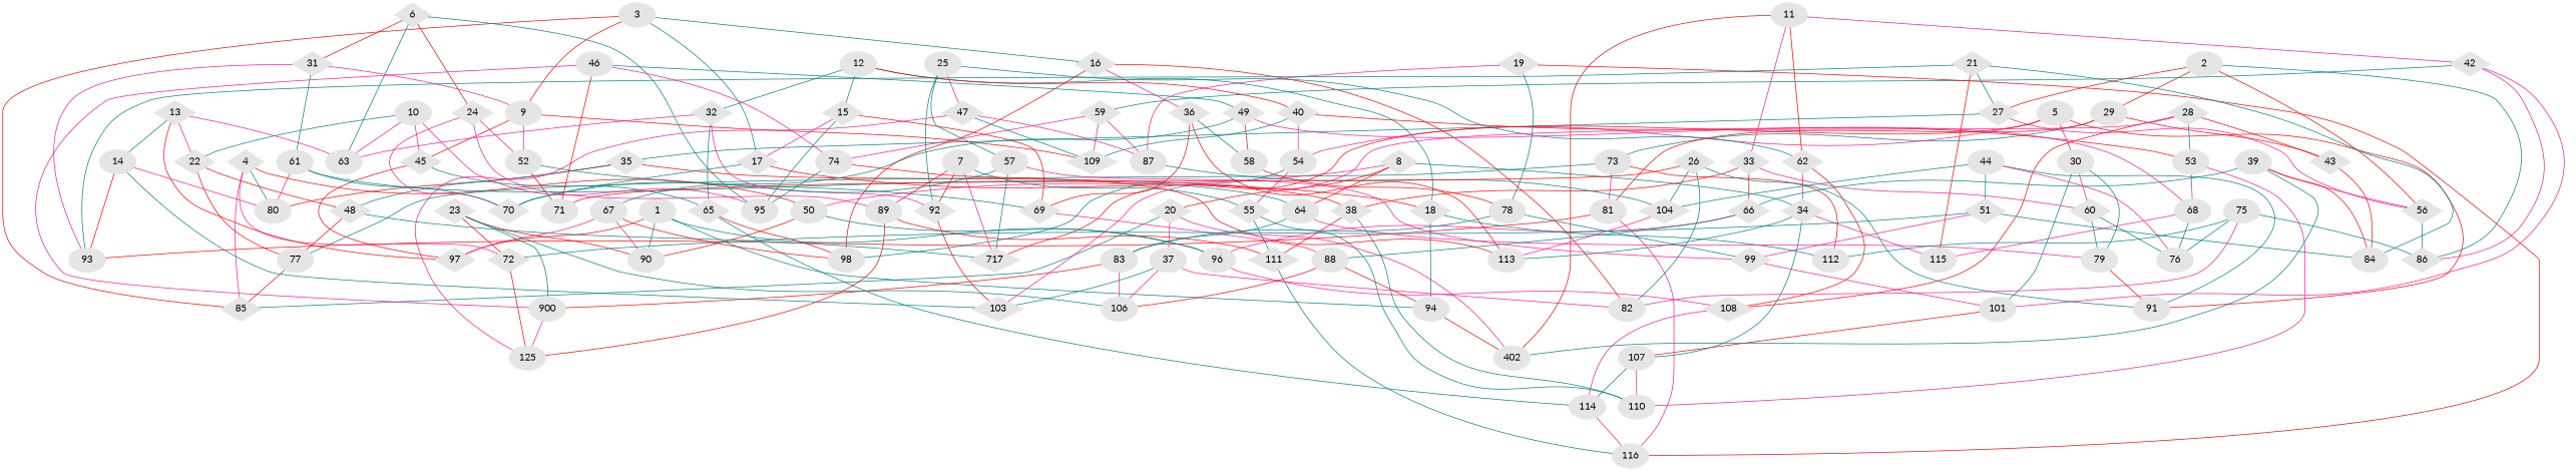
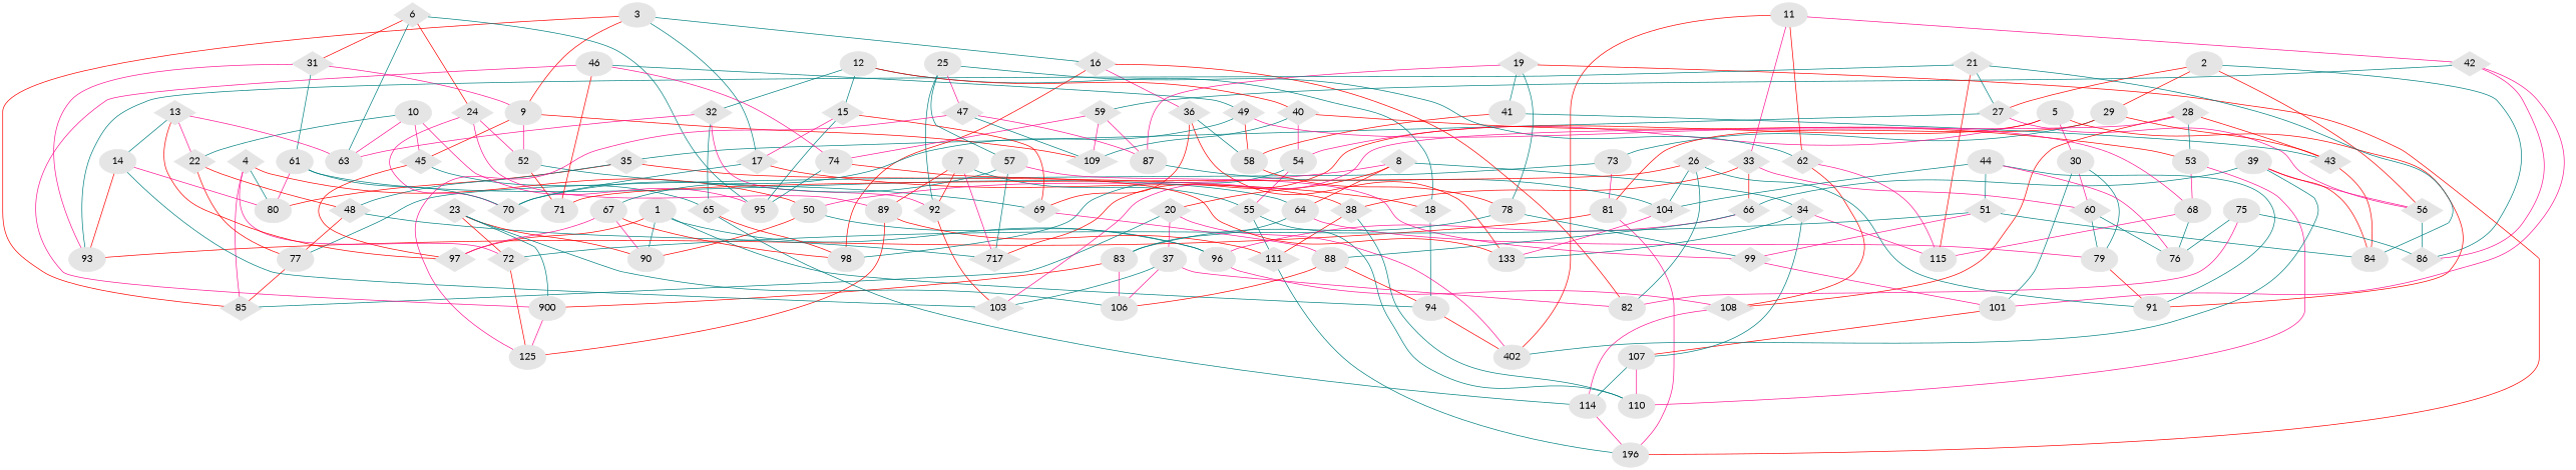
  graph {
    fontname=Lato
    node [color=gray90 fontname=Lato shape=ellipse style=filled]
    edge [color=teal fontname=Lato]
    1
    90
    94
    96
    97 [shape=diamond]
    n6 [label=402]
    108 [shape=diamond]
    27 [shape=diamond]
    2
    29
    56 [shape=diamond]
    86 [shape=diamond]
    35 [shape=diamond]
    43 [shape=diamond]
    73
    81
    3
    9
    16 [shape=diamond]
    17 [shape=diamond]
    85 [shape=diamond]
    45 [shape=diamond]
    52
    109 [shape=diamond]
    36 [shape=diamond]
    82
    98
    18 [shape=diamond]
    70 [shape=diamond]
    4 [shape=diamond]
    50
    72 [shape=diamond]
    80
    n34 [label=125]
    5
    30
    54
    91
    n39 [label=717 shape=diamond]
    60 [shape=diamond]
    79
    101
    55 [shape=diamond]
    6 [shape=diamond]
    24 [shape=diamond]
    31 [shape=diamond]
    63
    95
    89
    93
    61
    7
    92 [shape=diamond]
    110
    111 [shape=diamond]
    103 [shape=diamond]
    8 [shape=diamond]
    20 [shape=diamond]
    34 [shape=diamond]
    64
    37
    115
    107
-   113
+   113 [label=133]
    83
    65 [shape=diamond]
    69 [shape=diamond]
    71
    10
    22 [shape=diamond]
    48 [shape=diamond]
    77
    33 [shape=diamond]
    11
    42 [shape=diamond]
    62 [shape=diamond]
    38 [shape=diamond]
    66 [shape=diamond]
    59 [shape=diamond]
    15 [shape=diamond]
    12
    32 [shape=diamond]
    40 [shape=diamond]
-   112
    53
    13 [shape=diamond]
    14
    88
    58
    19 [shape=diamond]
+   41
    78
    87
-   116
+   116 [label=196]
    99 [shape=diamond]
    104 [shape=diamond]
    106
    21 [shape=diamond]
    84
    23 [shape=diamond]
    n101 [label=900]
    25
    47 [shape=diamond]
    57
    26 [shape=diamond]
    28 [shape=diamond]
    68
    114
    76
    39
    74
    44
    51 [shape=diamond]
    46
    49 [shape=diamond]
    67
    75
    1 -- 90
    1 -- 94
    1 -- 96
    1 -- 97 [color=red]
    94 -- n6 [color=red]
    96 -- 108 [color=deeppink]
    108 -- 114 [color=deeppink]
    27 -- 56 [color=deeppink]
    27 -- 35
    2 -- 27 [color=red]
    2 -- 29 [color=red]
    2 -- 56 [color=red]
    2 -- 86
    29 -- 43 [color=red]
    29 -- 73
    29 -- 81 [color=red]
    56 -- 86
    35 -- 80 [color=red]
    35 -- 48
    35 -- 38 [color=red]
    43 -- 84 [color=red]
    73 -- 81 [color=deeppink]
    73 -- 77
-   73 -- 112 [color=red]
    81 -- 93 [color=red]
    81 -- 116 [color=deeppink]
    3 -- 9 [color=red]
    3 -- 16
    3 -- 17
    3 -- 85 [color=red]
    9 -- 45 [color=red]
    9 -- 52 [color=deeppink]
    9 -- 109 [color=red]
    16 -- 36 [color=deeppink]
    16 -- 82 [color=red]
    16 -- 98 [color=red]
    17 -- 18 [color=red]
    17 -- 70
    45 -- 97 [color=red]
    45 -- 65
    52 -- 69
    52 -- 71 [color=red]
    36 -- 113 [color=red]
    36 -- 69 [color=red]
    36 -- 58
    18 -- 94
-   18 -- 112
    4 -- 85 [color=deeppink]
    4 -- 50 [color=red]
    4 -- 72 [color=deeppink]
    4 -- 80
    50 -- 90 [color=red]
    50 -- 96
    72 -- n34 [color=red]
    5 -- 30 [color=deeppink]
    5 -- 54 [color=deeppink]
    5 -- 91 [color=red]
    5 -- n39 [color=red]
    30 -- 60 [color=deeppink]
    30 -- 79
    30 -- 101
    54 -- 98
    54 -- 55 [color=deeppink]
    60 -- 79
    60 -- 76
    79 -- 91 [color=red]
    101 -- 107 [color=red]
    55 -- 110
    55 -- 111
    6 -- 24 [color=red]
    6 -- 31 [color=red]
    6 -- 63
    6 -- 95
    24 -- 52 [color=deeppink]
    24 -- 70 [color=deeppink]
    24 -- 89 [color=deeppink]
    31 -- 9 [color=deeppink]
    31 -- 93 [color=deeppink]
    31 -- 61
    89 -- n34 [color=red]
    89 -- 111 [color=red]
    61 -- 70
    61 -- 80 [color=deeppink]
    61 -- 64
    7 -- n39 [color=deeppink]
    7 -- 55
    7 -- 89 [color=red]
    7 -- 92 [color=red]
    92 -- 103 [color=red]
    111 -- 116
    8 -- 50 [color=deeppink]
    8 -- 20 [color=red]
    8 -- 34
    8 -- 64 [color=red]
    20 -- n6 [color=deeppink]
    20 -- 85
    20 -- 37 [color=deeppink]
    34 -- 115 [color=deeppink]
    34 -- 107
    34 -- 113
    64 -- 79 [color=deeppink]
    64 -- 83
    37 -- 82 [color=deeppink]
    37 -- 103
    37 -- 106 [color=deeppink]
    107 -- 110 [color=deeppink]
    107 -- 114
    83 -- 106 [color=deeppink]
    83 -- n101 [color=red]
    65 -- 98 [color=red]
    65 -- 114
    69 -- 88 [color=deeppink]
    10 -- 45 [color=deeppink]
    10 -- 63 [color=deeppink]
    10 -- 95 [color=deeppink]
    10 -- 22
    22 -- 48 [color=red]
    22 -- 77 [color=red]
    48 -- n39
    48 -- 77 [color=red]
    77 -- 85 [color=red]
    33 -- 60 [color=deeppink]
    33 -- 38 [color=red]
    33 -- 66 [color=red]
    11 -- n6 [color=red]
    11 -- 33 [color=deeppink]
    11 -- 42 [color=deeppink]
    11 -- 62 [color=red]
    42 -- 86 [color=deeppink]
    42 -- 101 [color=deeppink]
    42 -- 59
    62 -- 108 [color=red]
-   62 -- 34 [color=deeppink]
+   62 -- 115 [color=deeppink]
    38 -- 110
    38 -- 111 [color=red]
    66 -- 96 [color=deeppink]
    66 -- 88
    59 -- 109 [color=deeppink]
    59 -- 87 [color=deeppink]
    59 -- 74 [color=deeppink]
    15 -- 17 [color=deeppink]
    15 -- 95
    15 -- 69 [color=red]
    12 -- 18
    12 -- 15
    12 -- 32
    12 -- 40 [color=red]
    32 -- 63 [color=deeppink]
    32 -- 92 [color=deeppink]
    32 -- 65
    40 -- 109
    40 -- 54 [color=deeppink]
    40 -- 53 [color=red]
    53 -- 110 [color=deeppink]
    53 -- 68 [color=deeppink]
    13 -- 97 [color=red]
    13 -- 63 [color=deeppink]
    13 -- 22 [color=deeppink]
    13 -- 14
    14 -- 80 [color=deeppink]
    14 -- 93 [color=red]
    14 -- 103
    88 -- 94 [color=red]
    88 -- 106 [color=red]
    58 -- 78 [color=red]
+   19 -- 41
    19 -- 78
    19 -- 87 [color=deeppink]
    19 -- 116 [color=red]
+   41 -- 43
+   41 -- 58 [color=red]
    78 -- 83
    78 -- 99
    87 -- 104
    99 -- 101 [color=deeppink]
    104 -- 113 [color=deeppink]
    21 -- 27
    21 -- 93
    21 -- 115 [color=red]
    21 -- 84
    23 -- 90 [color=red]
    23 -- 72 [color=red]
    23 -- 106
    23 -- n101
    n101 -- n34 [color=deeppink]
    25 -- 92
    25 -- 62
    25 -- 47 [color=deeppink]
    25 -- 57
    47 -- 109
    47 -- n34 [color=deeppink]
    47 -- 87 [color=deeppink]
    57 -- 70
    57 -- n39
    57 -- 99 [color=deeppink]
    26 -- 82
    26 -- 91
    26 -- 71 [color=red]
    26 -- 104
    28 -- 108 [color=red]
    28 -- 43 [color=red]
    28 -- 103 [color=deeppink]
    28 -- 53
    68 -- 115 [color=deeppink]
    68 -- 76
    114 -- 116 [color=deeppink]
    39 -- n6
    39 -- 56 [color=deeppink]
    39 -- 66
    39 -- 84 [color=red]
    74 -- 95
    74 -- 113 [color=red]
    44 -- 91
    44 -- 104
    44 -- 76 [color=deeppink]
    44 -- 51
    51 -- 72
    51 -- 99 [color=deeppink]
    51 -- 84
    46 -- 71 [color=red]
    46 -- n101 [color=deeppink]
    46 -- 74 [color=deeppink]
    46 -- 49
    49 -- 58 [color=red]
    49 -- 68 [color=deeppink]
    49 -- 67
    67 -- 90 [color=deeppink]
    67 -- 97 [color=deeppink]
    67 -- 98 [color=red]
    75 -- 86
    75 -- 82 [color=deeppink]
-   75 -- 112
    75 -- 76
  }
